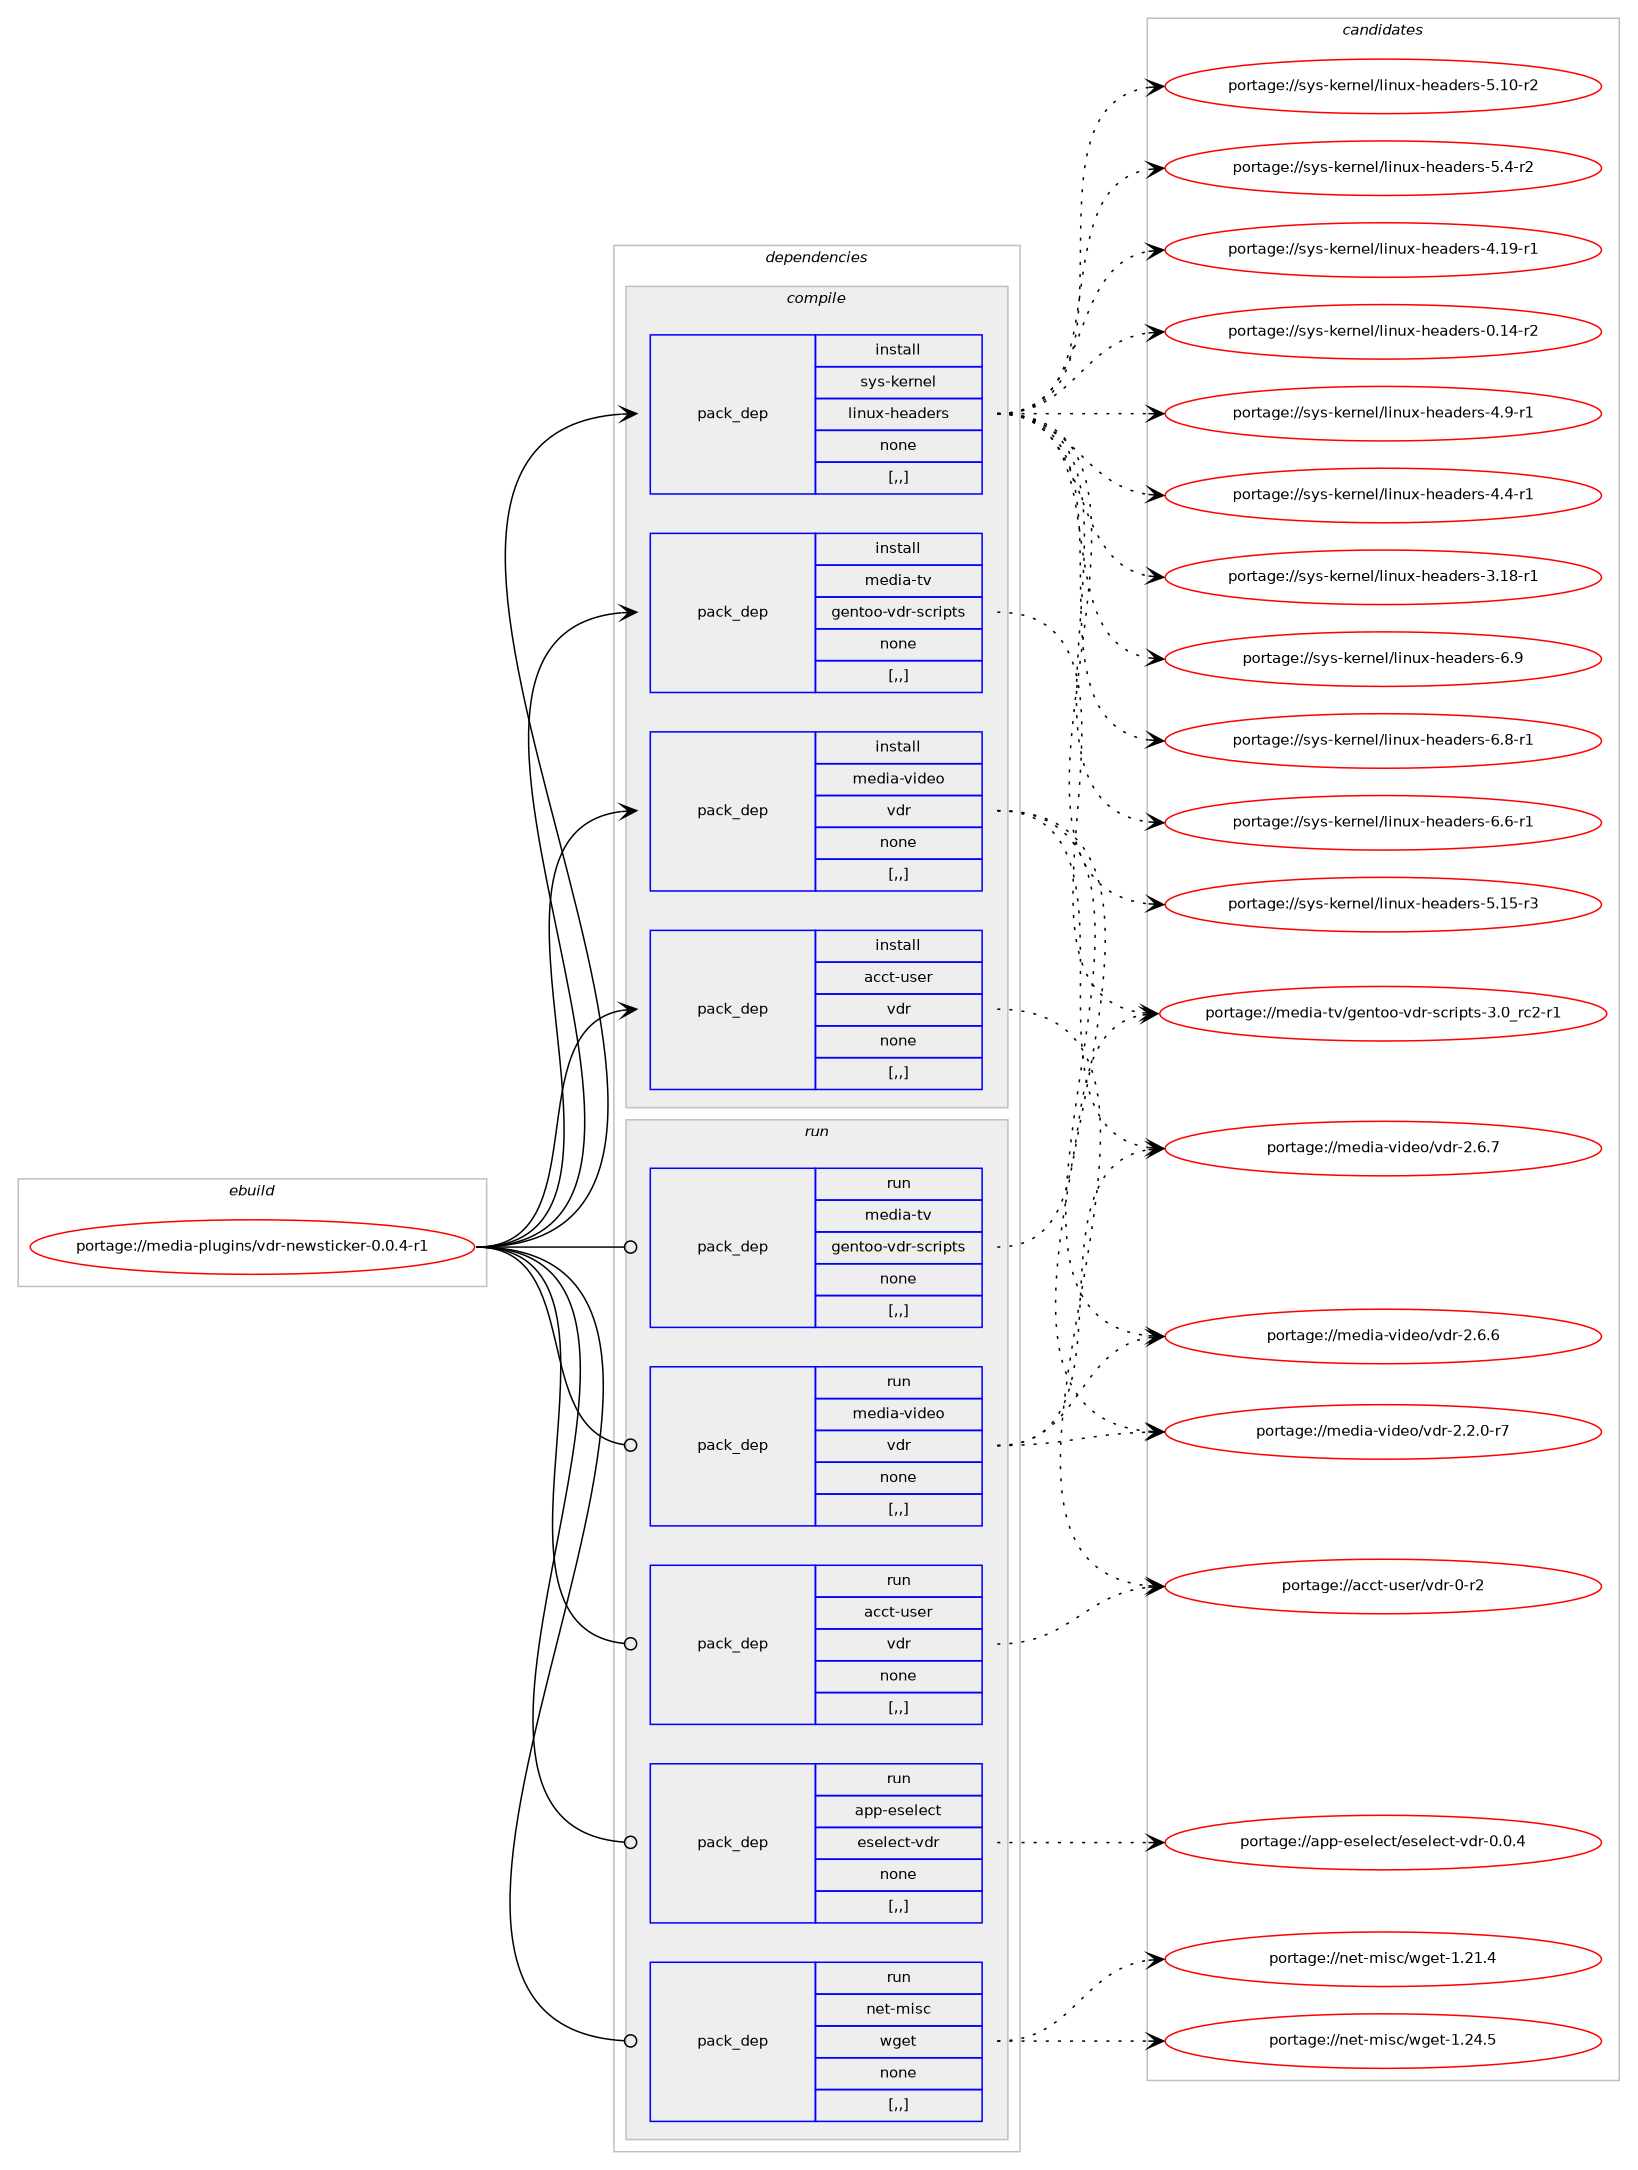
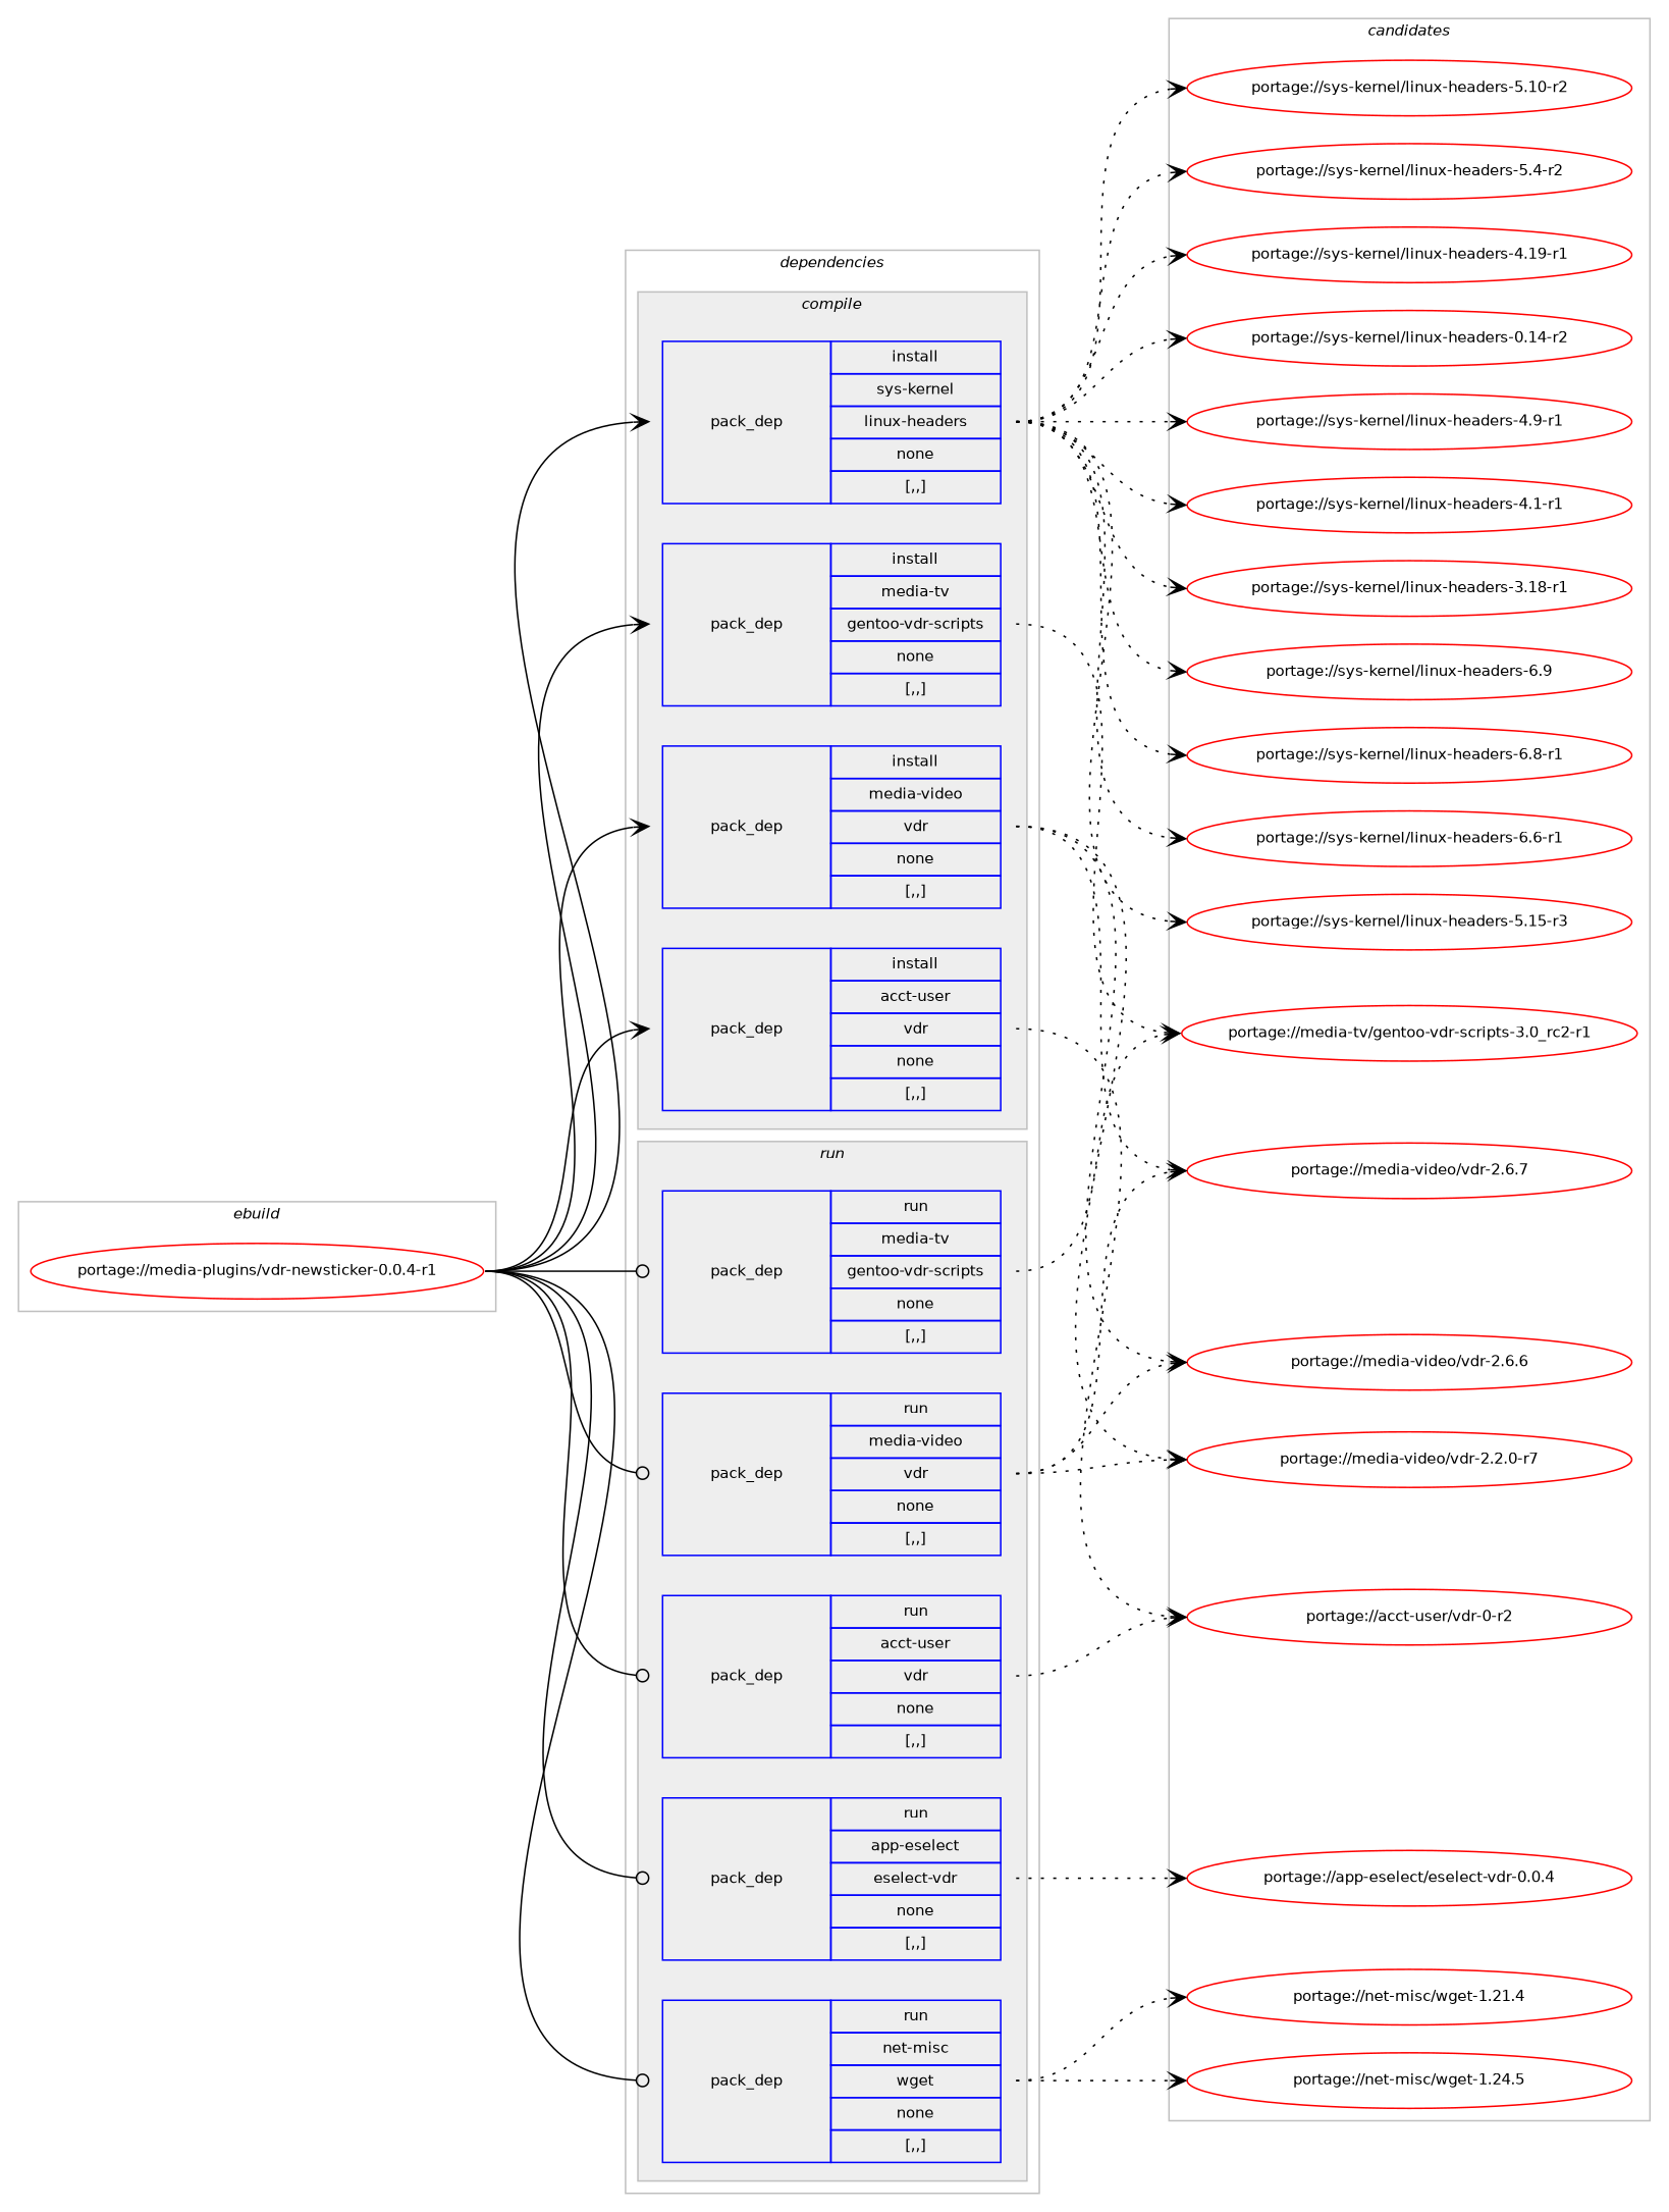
  digraph {
    compound=true
    concentrate=true
    fontname=Helvetica
    fontsize=10
    newrank=true
    rankdir=LR
    ranksep=1.5
    node [color=red fontname=Helvetica fontsize=10]
    edge [arrowhead=vee headport=w style=dotted tailport=e weight=100]
    n1 [label="portage://media-plugins/vdr-newsticker-0.0.4-r1" width=4]
    n2 [color=blue label=<<TABLE BORDER="0" CELLBORDER="1" CELLSPACING="0" CELLPADDING="4" WIDTH="220"><TR><TD ROWSPAN="6" CELLPADDING="30">pack_dep</TD></TR><TR><TD WIDTH="110">install</TD></TR><TR><TD>acct-user</TD></TR><TR><TD>vdr</TD></TR><TR><TD>none</TD></TR><TR><TD>[,,]</TD></TR></TABLE>> shape=none]
    n3 [color=blue label=<<TABLE BORDER="0" CELLBORDER="1" CELLSPACING="0" CELLPADDING="4" WIDTH="220"><TR><TD ROWSPAN="6" CELLPADDING="30">pack_dep</TD></TR><TR><TD WIDTH="110">install</TD></TR><TR><TD>media-tv</TD></TR><TR><TD>gentoo-vdr-scripts</TD></TR><TR><TD>none</TD></TR><TR><TD>[,,]</TD></TR></TABLE>> shape=none]
    n4 [color=blue label=<<TABLE BORDER="0" CELLBORDER="1" CELLSPACING="0" CELLPADDING="4" WIDTH="220"><TR><TD ROWSPAN="6" CELLPADDING="30">pack_dep</TD></TR><TR><TD WIDTH="110">install</TD></TR><TR><TD>media-video</TD></TR><TR><TD>vdr</TD></TR><TR><TD>none</TD></TR><TR><TD>[,,]</TD></TR></TABLE>> shape=none]
    n5 [color=blue label=<<TABLE BORDER="0" CELLBORDER="1" CELLSPACING="0" CELLPADDING="4" WIDTH="220"><TR><TD ROWSPAN="6" CELLPADDING="30">pack_dep</TD></TR><TR><TD WIDTH="110">install</TD></TR><TR><TD>sys-kernel</TD></TR><TR><TD>linux-headers</TD></TR><TR><TD>none</TD></TR><TR><TD>[,,]</TD></TR></TABLE>> shape=none]
    n6 [color=blue label=<<TABLE BORDER="0" CELLBORDER="1" CELLSPACING="0" CELLPADDING="4" WIDTH="220"><TR><TD ROWSPAN="6" CELLPADDING="30">pack_dep</TD></TR><TR><TD WIDTH="110">run</TD></TR><TR><TD>acct-user</TD></TR><TR><TD>vdr</TD></TR><TR><TD>none</TD></TR><TR><TD>[,,]</TD></TR></TABLE>> shape=none]
    n7 [color=blue label=<<TABLE BORDER="0" CELLBORDER="1" CELLSPACING="0" CELLPADDING="4" WIDTH="220"><TR><TD ROWSPAN="6" CELLPADDING="30">pack_dep</TD></TR><TR><TD WIDTH="110">run</TD></TR><TR><TD>app-eselect</TD></TR><TR><TD>eselect-vdr</TD></TR><TR><TD>none</TD></TR><TR><TD>[,,]</TD></TR></TABLE>> shape=none]
    n8 [color=blue label=<<TABLE BORDER="0" CELLBORDER="1" CELLSPACING="0" CELLPADDING="4" WIDTH="220"><TR><TD ROWSPAN="6" CELLPADDING="30">pack_dep</TD></TR><TR><TD WIDTH="110">run</TD></TR><TR><TD>media-tv</TD></TR><TR><TD>gentoo-vdr-scripts</TD></TR><TR><TD>none</TD></TR><TR><TD>[,,]</TD></TR></TABLE>> shape=none]
    n9 [color=blue label=<<TABLE BORDER="0" CELLBORDER="1" CELLSPACING="0" CELLPADDING="4" WIDTH="220"><TR><TD ROWSPAN="6" CELLPADDING="30">pack_dep</TD></TR><TR><TD WIDTH="110">run</TD></TR><TR><TD>media-video</TD></TR><TR><TD>vdr</TD></TR><TR><TD>none</TD></TR><TR><TD>[,,]</TD></TR></TABLE>> shape=none]
    n10 [color=blue label=<<TABLE BORDER="0" CELLBORDER="1" CELLSPACING="0" CELLPADDING="4" WIDTH="220"><TR><TD ROWSPAN="6" CELLPADDING="30">pack_dep</TD></TR><TR><TD WIDTH="110">run</TD></TR><TR><TD>net-misc</TD></TR><TR><TD>wget</TD></TR><TR><TD>none</TD></TR><TR><TD>[,,]</TD></TR></TABLE>> shape=none]
    n11 [label="portage://acct-user/vdr-0-r2" width=4]
    n12 [label="portage://media-tv/gentoo-vdr-scripts-3.0_rc2-r1" width=4]
    n13 [label="portage://media-video/vdr-2.6.7" width=4]
    n14 [label="portage://media-video/vdr-2.6.6" width=4]
    n15 [label="portage://media-video/vdr-2.2.0-r7" width=4]
    n16 [label="portage://sys-kernel/linux-headers-6.9" width=4]
    n17 [label="portage://sys-kernel/linux-headers-6.8-r1" width=4]
    n18 [label="portage://sys-kernel/linux-headers-6.6-r1" width=4]
    n19 [label="portage://sys-kernel/linux-headers-5.15-r3" width=4]
    n20 [label="portage://sys-kernel/linux-headers-5.10-r2" width=4]
    n21 [label="portage://sys-kernel/linux-headers-5.4-r2" width=4]
    n22 [label="portage://sys-kernel/linux-headers-4.19-r1" width=4]
    n23 [label="portage://sys-kernel/linux-headers-0.14-r2" width=4]
    n24 [label="portage://sys-kernel/linux-headers-4.9-r1" width=4]
-   n25 [label="portage://sys-kernel/linux-headers-4.4-r1" width=4]
+   n25 [label="portage://sys-kernel/linux-headers-4.1-r1" width=4]
    n26 [label="portage://sys-kernel/linux-headers-3.18-r1" width=4]
    n27 [label="portage://app-eselect/eselect-vdr-0.0.4" width=4]
    n28 [label="portage://net-misc/wget-1.24.5" width=4]
    n29 [label="portage://net-misc/wget-1.21.4" width=4]
    subgraph cluster_1 {
      color=gray
      label=<<i>ebuild</i>>
      n1
    }
    subgraph cluster_2 {
      color=gray
      label=<<i>dependencies</i>>
      subgraph cluster_3 {
        color=gray
        fillcolor="#eeeeee"
        label=<<i>compile</i>>
        style=filled
        subgraph sub_4 {
          color=gray
          fillcolor="#eeeeee"
          label=<<i>compile</i>>
          style=filled
          n2
        }
        subgraph sub_5 {
          color=gray
          fillcolor="#eeeeee"
          label=<<i>compile</i>>
          style=filled
          n3
        }
        subgraph sub_6 {
          color=gray
          fillcolor="#eeeeee"
          label=<<i>compile</i>>
          style=filled
          n4
        }
        subgraph sub_7 {
          color=gray
          fillcolor="#eeeeee"
          label=<<i>compile</i>>
          style=filled
          n5
        }
      }
      subgraph cluster_8 {
        color=gray
        fillcolor="#eeeeee"
        label=<<i>compile and run</i>>
        style=filled
      }
      subgraph cluster_9 {
        color=gray
        fillcolor="#eeeeee"
        label=<<i>run</i>>
        style=filled
        subgraph sub_10 {
          color=gray
          fillcolor="#eeeeee"
          label=<<i>run</i>>
          style=filled
          n6
        }
        subgraph sub_11 {
          color=gray
          fillcolor="#eeeeee"
          label=<<i>run</i>>
          style=filled
          n7
        }
        subgraph sub_12 {
          color=gray
          fillcolor="#eeeeee"
          label=<<i>run</i>>
          style=filled
          n8
        }
        subgraph sub_13 {
          color=gray
          fillcolor="#eeeeee"
          label=<<i>run</i>>
          style=filled
          n9
        }
        subgraph sub_14 {
          color=gray
          fillcolor="#eeeeee"
          label=<<i>run</i>>
          style=filled
          n10
        }
      }
    }
    subgraph cluster_15 {
      color=gray
      label=<<i>candidates</i>>
      rank=same
      subgraph sub_16 {
        color=black
        label=<<i>candidates</i>>
        nodesep=1
        rank=same
        n11
      }
      subgraph sub_17 {
        color=black
        label=<<i>candidates</i>>
        nodesep=1
        rank=same
        n12
      }
      subgraph sub_18 {
        color=black
        label=<<i>candidates</i>>
        nodesep=1
        rank=same
        n13
        n14
        n15
      }
      subgraph sub_19 {
        color=black
        label=<<i>candidates</i>>
        nodesep=1
        rank=same
        n16
        n17
        n18
        n19
        n20
        n21
        n22
        n23
        n24
        n25
        n26
      }
      subgraph sub_20 {
        color=black
        label=<<i>candidates</i>>
        nodesep=1
        rank=same
        n11
      }
      subgraph sub_21 {
        color=black
        label=<<i>candidates</i>>
        nodesep=1
        rank=same
        n27
      }
      subgraph sub_22 {
        color=black
        label=<<i>candidates</i>>
        nodesep=1
        rank=same
        n12
      }
      subgraph sub_23 {
        color=black
        label=<<i>candidates</i>>
        nodesep=1
        rank=same
        n13
        n14
        n15
      }
      subgraph sub_24 {
        color=black
        label=<<i>candidates</i>>
        nodesep=1
        rank=same
        n28
        n29
      }
    }
    n1 -> n2 [style=solid weight=20]
    n1 -> n3 [style=solid weight=20]
    n1 -> n4 [style=solid weight=20]
    n1 -> n5 [style=solid weight=20]
    n1 -> n6 [arrowhead=odot style=solid weight=20]
    n1 -> n7 [arrowhead=odot style=solid weight=20]
    n1 -> n8 [arrowhead=odot style=solid weight=20]
    n1 -> n9 [arrowhead=odot style=solid weight=20]
    n1 -> n10 [arrowhead=odot style=solid weight=20]
    n2 -> n11
    n3 -> n12
    n4 -> n13
    n4 -> n14
    n4 -> n15
    n5 -> n16
    n5 -> n17
    n5 -> n18
    n5 -> n19
    n5 -> n20
    n5 -> n21
    n5 -> n22
    n5 -> n23
    n5 -> n24
    n5 -> n25
    n5 -> n26
    n6 -> n11
    n7 -> n27
    n8 -> n12
    n9 -> n13
    n9 -> n14
    n9 -> n15
    n10 -> n28
    n10 -> n29
  }
